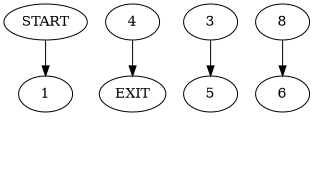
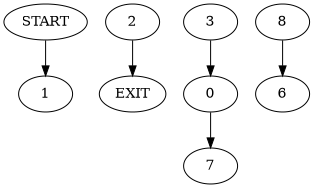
  digraph {
    n1 [label=START]
    1
    n3 [label=EXIT]
-   2 [label=4]
+   2
    3
-   5
+   5 [label=0]
+   7
    8
    6
    n1 -> 1
    2 -> n3
    3 -> 5
+   5 -> 7
    8 -> 6
  }
